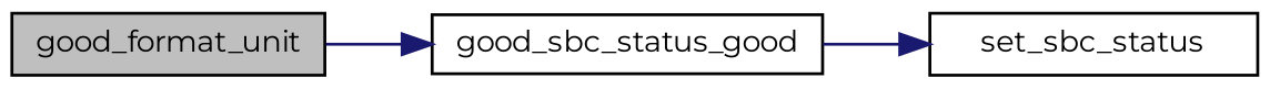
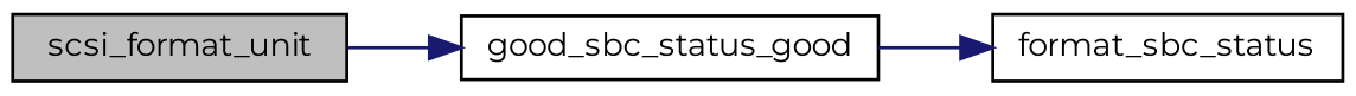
  digraph {
    fontname=Montserrat
    rankdir=LR
    node [color=black fillcolor=white fontname=Montserrat fontsize=10 shape=record style=filled]
    edge [color=midnightblue fontname=Montserrat fontsize=10 labelfontname=Helvetica labelfontsize=10 style=solid]
-   n1 [fillcolor=grey75 fontcolor=black height=0.2 label=good_format_unit width=0.4]
+   n1 [fillcolor=grey75 fontcolor=black height=0.2 label=scsi_format_unit width=0.4]
    n2 [height=0.2 label=good_sbc_status_good width=0.4]
-   n3 [height=0.2 label=set_sbc_status width=0.4]
+   n3 [height=0.2 label=format_sbc_status width=0.4]
    n1 -> n2
    n2 -> n3
  }
